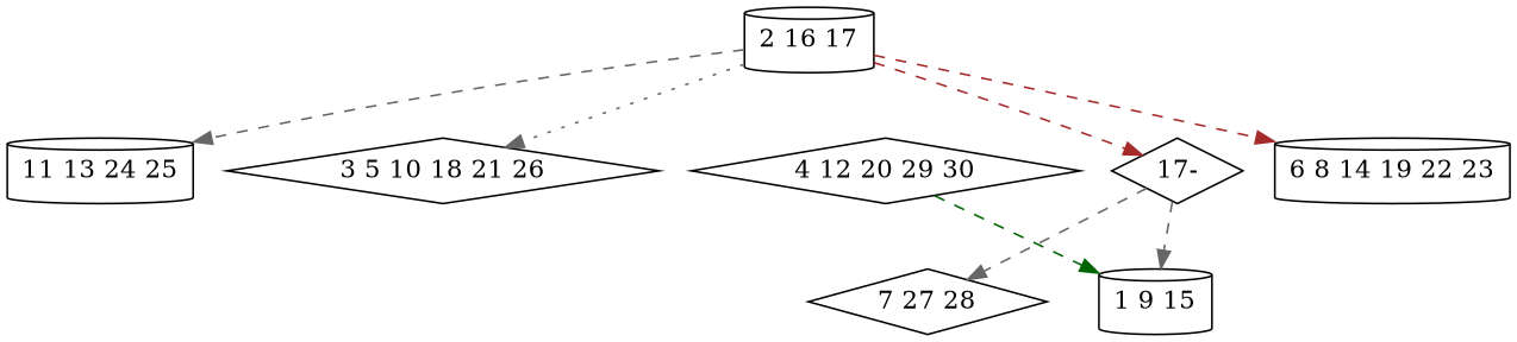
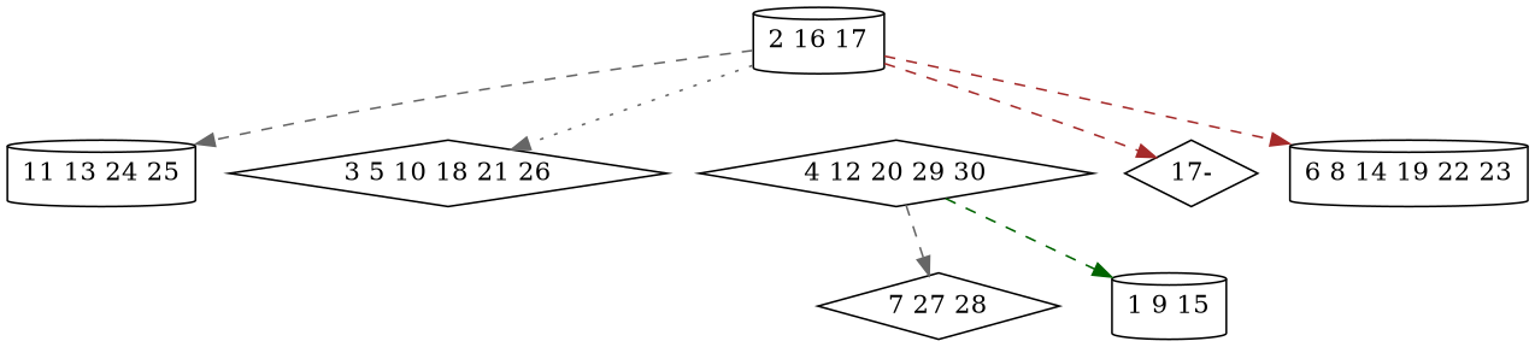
  digraph {
    node [shape=diamond]
    edge [color=gray40 style=dashed]
    n1 [label="4 12 20 29 30"]
    n2 [label="7 27 28"]
    n3 [label="1 9 15" shape=cylinder]
    n4 [label="2 16 17" shape=cylinder]
    n5 [label="6 8 14 19 22 23" shape=cylinder]
    n6 [label="17-"]
    n7 [label="11 13 24 25" shape=cylinder]
    n8 [label="3 5 10 18 21 26"]
-   n6 -> n2
+   n1 -> n2
    n1 -> n3 [color=darkgreen]
    n4 -> n5 [color=brown]
    n4 -> n6 [color=brown]
    n4 -> n7
    n4 -> n8 [style=dotted]
-   n6 -> n3
  }
